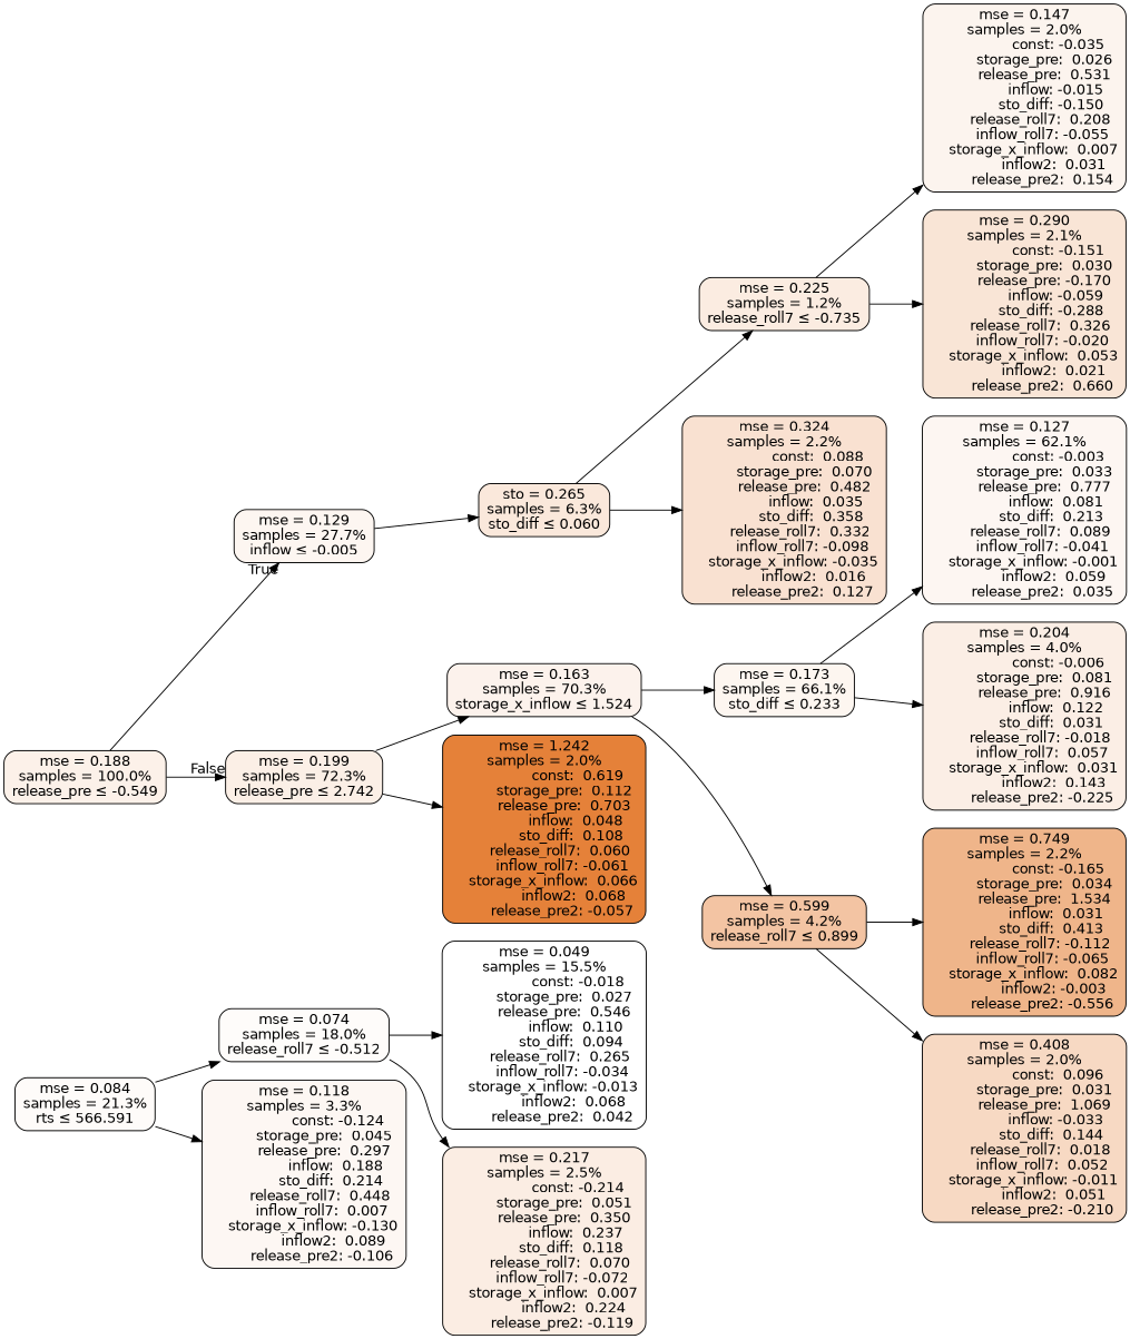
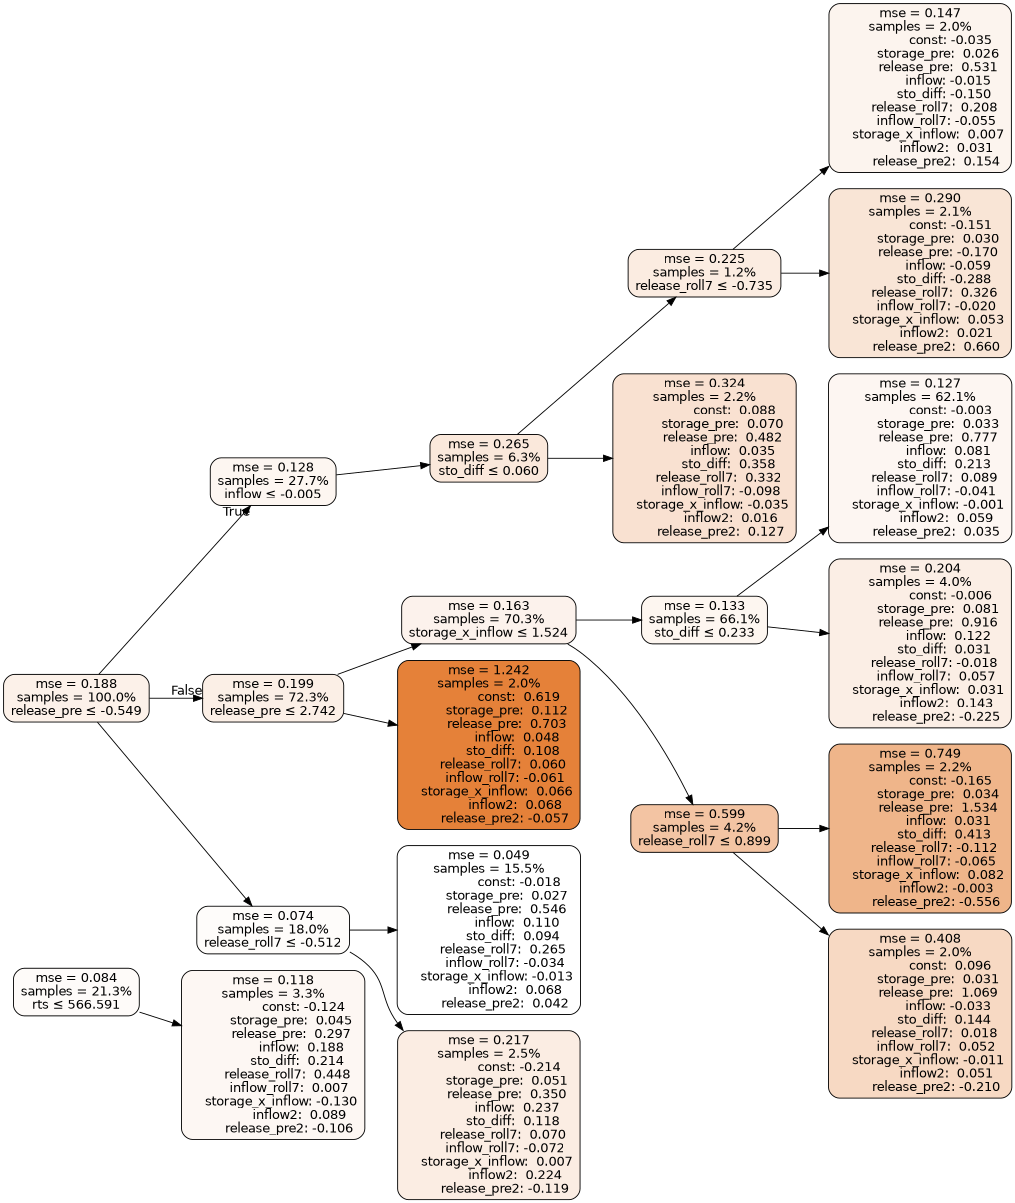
  digraph {
    rankdir=LR
    node [color=black fontname=helvetica shape=rectangle style="filled, rounded"]
    edge [fontname=helvetica]
    n1 [fillcolor="#fcf1e9" label="mse = 0.188\nsamples = 100.0%\nrelease_pre &le; -0.549"]
-   n2 [fillcolor="#fdf6f1" label="mse = 0.129\nsamples = 27.7%\ninflow &le; -0.005"]
+   n2 [fillcolor="#fdf6f1" label="mse = 0.128\nsamples = 27.7%\ninflow &le; -0.005"]
    n3 [fillcolor="#fbefe6" label="mse = 0.199\nsamples = 72.3%\nrelease_pre &le; 2.742"]
-   n4 [fillcolor="#fae8db" label="sto = 0.265\nsamples = 6.3%\nsto_diff &le; 0.060"]
+   n4 [fillcolor="#fae8db" label="mse = 0.265\nsamples = 6.3%\nsto_diff &le; 0.060"]
    n5 [fillcolor="#fcf2ec" label="mse = 0.163\nsamples = 70.3%\nstorage_x_inflow &le; 1.524"]
    n6 [fillcolor="#e58139" label="mse = 1.242\nsamples = 2.0%\n               const:  0.619\n         storage_pre:  0.112\n         release_pre:  0.703\n              inflow:  0.048\n            sto_diff:  0.108\n       release_roll7:  0.060\n        inflow_roll7: -0.061\n    storage_x_inflow:  0.066\n             inflow2:  0.068\n        release_pre2: -0.057"]
    n7 [fillcolor="#fefbf9" label="mse = 0.084\nsamples = 21.3%\nrts &le; 566.591"]
    n8 [fillcolor="#fefcfa" label="mse = 0.074\nsamples = 18.0%\nrelease_roll7 &le; -0.512"]
    n9 [fillcolor="#fdf7f3" label="mse = 0.118\nsamples = 3.3%\n               const: -0.124\n         storage_pre:  0.045\n         release_pre:  0.297\n              inflow:  0.188\n            sto_diff:  0.214\n       release_roll7:  0.448\n        inflow_roll7:  0.007\n    storage_x_inflow: -0.130\n             inflow2:  0.089\n        release_pre2: -0.106"]
    n10 [fillcolor="#fbece1" label="mse = 0.225\nsamples = 1.2%\nrelease_roll7 &le; -0.735"]
    n11 [fillcolor="#f9e1d1" label="mse = 0.324\nsamples = 2.2%\n               const:  0.088\n         storage_pre:  0.070\n         release_pre:  0.482\n              inflow:  0.035\n            sto_diff:  0.358\n       release_roll7:  0.332\n        inflow_roll7: -0.098\n    storage_x_inflow: -0.035\n             inflow2:  0.016\n        release_pre2:  0.127"]
    n12 [fillcolor="#ffffff" label="mse = 0.049\nsamples = 15.5%\n               const: -0.018\n         storage_pre:  0.027\n         release_pre:  0.546\n              inflow:  0.110\n            sto_diff:  0.094\n       release_roll7:  0.265\n        inflow_roll7: -0.034\n    storage_x_inflow: -0.013\n             inflow2:  0.068\n        release_pre2:  0.042"]
    n13 [fillcolor="#fbede3" label="mse = 0.217\nsamples = 2.5%\n               const: -0.214\n         storage_pre:  0.051\n         release_pre:  0.350\n              inflow:  0.237\n            sto_diff:  0.118\n       release_roll7:  0.070\n        inflow_roll7: -0.072\n    storage_x_inflow:  0.007\n             inflow2:  0.224\n        release_pre2: -0.119"]
    n14 [fillcolor="#fcf4ee" label="mse = 0.147\nsamples = 2.0%\n               const: -0.035\n         storage_pre:  0.026\n         release_pre:  0.531\n              inflow: -0.015\n            sto_diff: -0.150\n       release_roll7:  0.208\n        inflow_roll7: -0.055\n    storage_x_inflow:  0.007\n             inflow2:  0.031\n        release_pre2:  0.154"]
    n15 [fillcolor="#f9e5d6" label="mse = 0.290\nsamples = 2.1%\n               const: -0.151\n         storage_pre:  0.030\n         release_pre: -0.170\n              inflow: -0.059\n            sto_diff: -0.288\n       release_roll7:  0.326\n        inflow_roll7: -0.020\n    storage_x_inflow:  0.053\n             inflow2:  0.021\n        release_pre2:  0.660"]
-   n16 [fillcolor="#fdf6f0" label="mse = 0.173\nsamples = 66.1%\nsto_diff &le; 0.233"]
+   n16 [fillcolor="#fdf6f0" label="mse = 0.133\nsamples = 66.1%\nsto_diff &le; 0.233"]
    n17 [fillcolor="#f3c4a3" label="mse = 0.599\nsamples = 4.2%\nrelease_roll7 &le; 0.899"]
    n18 [fillcolor="#fdf6f2" label="mse = 0.127\nsamples = 62.1%\n               const: -0.003\n         storage_pre:  0.033\n         release_pre:  0.777\n              inflow:  0.081\n            sto_diff:  0.213\n       release_roll7:  0.089\n        inflow_roll7: -0.041\n    storage_x_inflow: -0.001\n             inflow2:  0.059\n        release_pre2:  0.035"]
    n19 [fillcolor="#fbeee5" label="mse = 0.204\nsamples = 4.0%\n               const: -0.006\n         storage_pre:  0.081\n         release_pre:  0.916\n              inflow:  0.122\n            sto_diff:  0.031\n       release_roll7: -0.018\n        inflow_roll7:  0.057\n    storage_x_inflow:  0.031\n             inflow2:  0.143\n        release_pre2: -0.225"]
    n20 [fillcolor="#efb58a" label="mse = 0.749\nsamples = 2.2%\n               const: -0.165\n         storage_pre:  0.034\n         release_pre:  1.534\n              inflow:  0.031\n            sto_diff:  0.413\n       release_roll7: -0.112\n        inflow_roll7: -0.065\n    storage_x_inflow:  0.082\n             inflow2: -0.003\n        release_pre2: -0.556"]
    n21 [fillcolor="#f7d9c3" label="mse = 0.408\nsamples = 2.0%\n               const:  0.096\n         storage_pre:  0.031\n         release_pre:  1.069\n              inflow: -0.033\n            sto_diff:  0.144\n       release_roll7:  0.018\n        inflow_roll7:  0.052\n    storage_x_inflow: -0.011\n             inflow2:  0.051\n        release_pre2: -0.210"]
    n1 -> n2 [headlabel=True labelangle=45 labeldistance=2.5]
    n1 -> n3 [headlabel=False labelangle=-45 labeldistance=2.5]
    n2 -> n4
    n3 -> n5
    n3 -> n6
    n4 -> n10
    n4 -> n11
    n5 -> n16
    n5 -> n17
-   n7 -> n8
+   n1 -> n8
    n7 -> n9
    n8 -> n12
    n8 -> n13
    n10 -> n14
    n10 -> n15
    n16 -> n18
    n16 -> n19
    n17 -> n20
    n17 -> n21
  }
